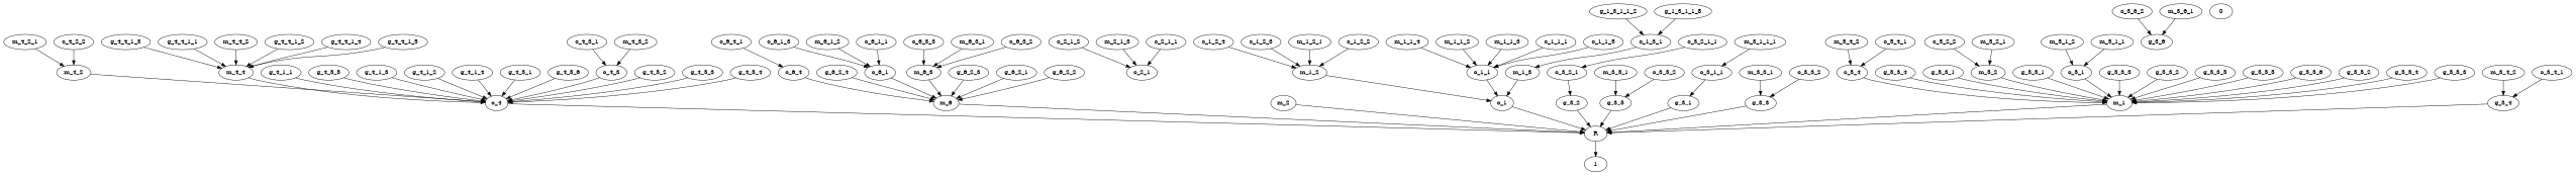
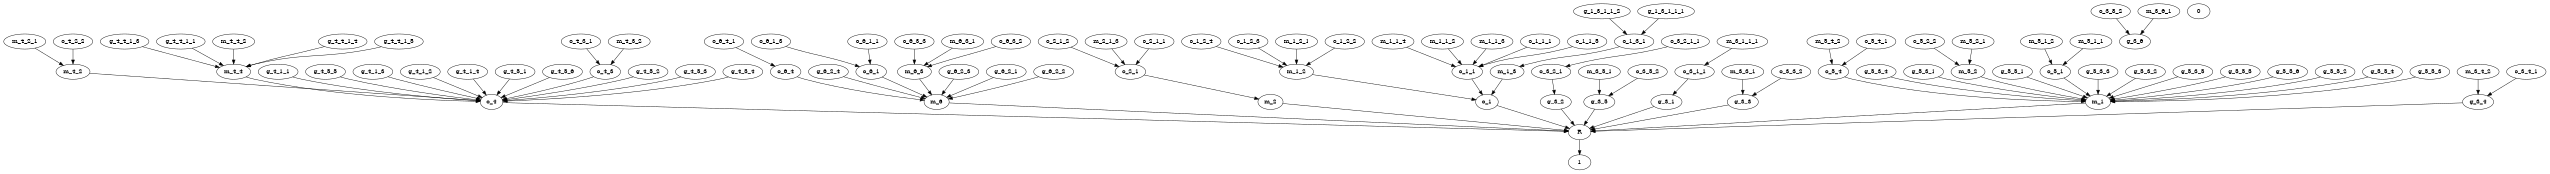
  digraph {
    m_5_4_2
    o_5_4
    n3 [label=m_1]
    m_4_2_1
    m_4_2
    o_4
    g_5_3_4
    R
    o_6_4_1
    o_6_4
    m_6
    g_5_3_1
    m_5_2
    o_4_2_2
    o_2_1_2
    o_2_1
    m_2
    o_1_2_4
    m_1_2
    o_1
    g_3_2
    1
    m_4_4
    m_1_1_4
    o_1_1
    g_4_1_1
    g_4_4_1_3
    g_5_5_1
    g_3_5
    g_3_1
    g_6_2_4
    o_3_1_1
    g_1_3_1_1_2
    o_1_3_1
    m_1_3
    o_6_1_3
    o_6_1
    g_4_5_5
    m_3_3_1
    g_3_3
    m_3_5_1
-   o_3_6_2
+   o_3_6_2 [label=o_3_8_2]
    g_3_6
    o_3_3_2
    g_4_1_3
    m_5_1_2
    o_5_1
    g_5_3_3
    g_4_4_1_1
    g_4_1_2
    g_5_3_2
    o_5_2_2
    m_2_1_3
    m_4_4_2
    0
-   g_4_4_1_2
    g_5_3_5
    o_6_3_3
    m_6_3
    m_1_1_2
    g_4_1_4
-   g_1_3_1_1_1 [label=g_1_3_1_1_8]
+   g_1_3_1_1_1
    m_3_4_2
    g_3_4
    o_3_5_2
    g_4_5_1
    g_5_5_5
    g_5_5_6
    g_4_5_6
    m_3_6_1
    g_6_2_3
-   m_6_1_2
    m_3_1_1_1
    o_4_3
    g_4_5_2
    o_1_2_3
    g_4_5_3
    m_1_1_3
    o_1_1_1
    o_4_3_1
    m_4_3_2
    m_5_1_1
    m_6_3_1
    g_4_4_1_4
    m_5_2_1
    o_5_4_1
    m_1_2_1
    o_3_2_1
    g_4_5_4
    o_6_3_2
    o_3_4_1
    o_2_1_1
    g_6_2_1
    g_4_4_1_5
    g_6_2_2
    o_1_1_5
    o_6_1_1
    g_5_5_2
    o_1_2_2
    o_3_2_1_1
    g_5_5_4
    g_5_5_3
    m_5_4_2 -> o_5_4
    o_5_4 -> n3
    n3 -> R
    m_4_2_1 -> m_4_2
    m_4_2 -> o_4
    o_4 -> R
    g_5_3_4 -> n3
    R -> 1
    o_6_4_1 -> o_6_4
    o_6_4 -> m_6
    m_6 -> R
    g_5_3_1 -> n3
    m_5_2 -> n3
    o_4_2_2 -> m_4_2
    o_2_1_2 -> o_2_1
+   o_2_1 -> m_2
    m_2 -> R
    o_1_2_4 -> m_1_2
    m_1_2 -> o_1
    o_1 -> R
    g_3_2 -> R
    m_4_4 -> o_4
    m_1_1_4 -> o_1_1
    o_1_1 -> o_1
    g_4_1_1 -> o_4
    g_4_4_1_3 -> m_4_4
    g_5_5_1 -> n3
    g_3_5 -> R
    g_3_1 -> R
    g_6_2_4 -> m_6
    o_3_1_1 -> g_3_1
    g_1_3_1_1_2 -> o_1_3_1
    o_1_3_1 -> m_1_3
    m_1_3 -> o_1
    o_6_1_3 -> o_6_1
    o_6_1 -> m_6
    g_4_5_5 -> o_4
    m_3_3_1 -> g_3_3
    g_3_3 -> R
    m_3_5_1 -> g_3_5
    o_3_6_2 -> g_3_6
    o_3_3_2 -> g_3_3
    g_4_1_3 -> o_4
    m_5_1_2 -> o_5_1
    o_5_1 -> n3
    g_5_3_3 -> n3
    g_4_4_1_1 -> m_4_4
    g_4_1_2 -> o_4
    g_5_3_2 -> n3
    o_5_2_2 -> m_5_2
    m_2_1_3 -> o_2_1
    m_4_4_2 -> m_4_4
-   g_4_4_1_2 -> m_4_4
    g_5_3_5 -> n3
    o_6_3_3 -> m_6_3
    m_6_3 -> m_6
    m_1_1_2 -> o_1_1
    g_4_1_4 -> o_4
    g_1_3_1_1_1 -> o_1_3_1
    m_3_4_2 -> g_3_4
    g_3_4 -> R
    o_3_5_2 -> g_3_5
    g_4_5_1 -> o_4
    g_5_5_5 -> n3
    g_5_5_6 -> n3
    g_4_5_6 -> o_4
    m_3_6_1 -> g_3_6
    g_6_2_3 -> m_6
-   m_6_1_2 -> o_6_1
    m_3_1_1_1 -> o_3_1_1
    o_4_3 -> o_4
    g_4_5_2 -> o_4
    o_1_2_3 -> m_1_2
    g_4_5_3 -> o_4
    m_1_1_3 -> o_1_1
    o_1_1_1 -> o_1_1
    o_4_3_1 -> o_4_3
    m_4_3_2 -> o_4_3
    m_5_1_1 -> o_5_1
    m_6_3_1 -> m_6_3
    g_4_4_1_4 -> m_4_4
    m_5_2_1 -> m_5_2
    o_5_4_1 -> o_5_4
    m_1_2_1 -> m_1_2
    o_3_2_1 -> g_3_2
    g_4_5_4 -> o_4
    o_6_3_2 -> m_6_3
    o_3_4_1 -> g_3_4
    o_2_1_1 -> o_2_1
    g_6_2_1 -> m_6
    g_4_4_1_5 -> m_4_4
    g_6_2_2 -> m_6
    o_1_1_5 -> o_1_1
    o_6_1_1 -> o_6_1
    g_5_5_2 -> n3
    o_1_2_2 -> m_1_2
    o_3_2_1_1 -> o_3_2_1
    g_5_5_4 -> n3
    g_5_5_3 -> n3
  }
